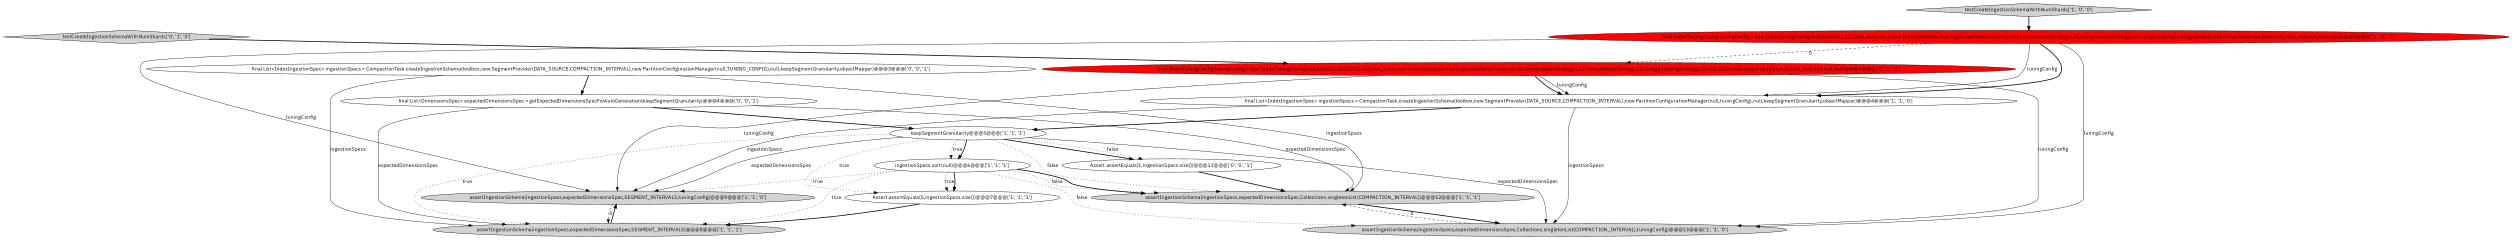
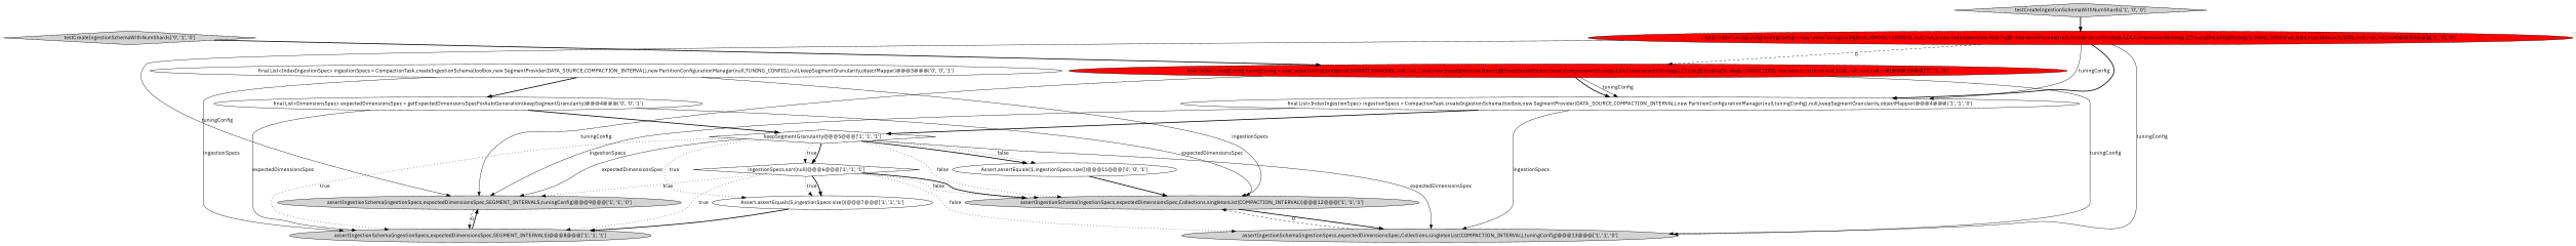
  digraph {
    fontname="IBM Plex Sans"
    node [fillcolor=white fontname="IBM Plex Sans" shape=ellipse style=filled]
    edge [fontname="IBM Plex Sans" style=bold]
    n1 [fillcolor=lightgray label="assertIngestionSchema(ingestionSpecs,expectedDimensionsSpec,Collections.singletonList(COMPACTION_INTERVAL))@@@12@@@['1', '1', '1']"]
    n2 [fillcolor=lightgray label="assertIngestionSchema(ingestionSpecs,expectedDimensionsSpec,Collections.singletonList(COMPACTION_INTERVAL),tuningConfig)@@@13@@@['1', '1', '0']"]
    n3 [label="Assert.assertEquals(5,ingestionSpecs.size())@@@7@@@['1', '1', '1']"]
    n4 [fillcolor=lightgray label="assertIngestionSchema(ingestionSpecs,expectedDimensionsSpec,SEGMENT_INTERVALS)@@@8@@@['1', '1', '1']"]
    n5 [fillcolor=lightgray label="assertIngestionSchema(ingestionSpecs,expectedDimensionsSpec,SEGMENT_INTERVALS,tuningConfig)@@@9@@@['1', '1', '0']"]
    n6 [fillcolor=lightgray label="testCreateIngestionSchemaWithNumShards['1', '0', '0']" shape=diamond]
    n7 [fillcolor=red label="final IndexTuningConfig tuningConfig = new IndexTuningConfig(null,500000,1000000L,null,null,3,new IndexSpec(new RoaringBitmapSerdeFactory(true),CompressionStrategy.LZ4,CompressionStrategy.LZF,LongEncodingStrategy.LONGS),5000,true,false,true,false,null,100L,null,null,null,null)@@@3@@@['1', '0', '0']"]
    n8 [label="final List<IndexIngestionSpec> ingestionSpecs = CompactionTask.createIngestionSchema(toolbox,new SegmentProvider(DATA_SOURCE,COMPACTION_INTERVAL),new PartitionConfigurationManager(null,tuningConfig),null,keepSegmentGranularity,objectMapper)@@@4@@@['1', '1', '0']"]
    n9 [fillcolor=red label="final IndexTuningConfig tuningConfig = new IndexTuningConfig(null,500000,1000000L,null,null,3,null,new IndexSpec(new RoaringBitmapSerdeFactory(true),CompressionStrategy.LZ4,CompressionStrategy.LZF,LongEncodingStrategy.LONGS),5000,true,false,true,false,null,100L,null,null,null,null)@@@3@@@['0', '1', '0']"]
-   n10 [label="keepSegmentGranularity@@@5@@@['1', '1', '1']"]
+   n10 [label="keepSegmentGranularity@@@5@@@['1', '1', '1']" shape=diamond]
    n11 [label="Assert.assertEquals(1,ingestionSpecs.size())@@@11@@@['0', '0', '1']"]
-   n12 [label="ingestionSpecs.sort(null)@@@6@@@['1', '1', '1']"]
+   n12 [label="ingestionSpecs.sort(null)@@@6@@@['1', '1', '1']" shape=diamond]
    n13 [label="final List<IndexIngestionSpec> ingestionSpecs = CompactionTask.createIngestionSchema(toolbox,new SegmentProvider(DATA_SOURCE,COMPACTION_INTERVAL),new PartitionConfigurationManager(null,TUNING_CONFIG),null,keepSegmentGranularity,objectMapper)@@@3@@@['0', '0', '1']"]
    n14 [label="final List<DimensionsSpec> expectedDimensionsSpec = getExpectedDimensionsSpecForAutoGeneration(keepSegmentGranularity)@@@4@@@['0', '0', '1']"]
    n15 [fillcolor=lightgray label="testCreateIngestionSchemaWithNumShards['0', '1', '0']" shape=diamond]
    n1 -> n2
    n2 -> n1 [label=0 style=dashed]
    n3 -> n4
    n4 -> n5
    n5 -> n4 [label=0 style=dashed]
    n6 -> n7
    n7 -> n2 [label=tuningConfig style=solid]
    n7 -> n5 [label=tuningConfig style=solid]
    n7 -> n8 [label=tuningConfig style=solid]
    n7 -> n8
    n7 -> n9 [label=0 style=dashed]
    n8 -> n2 [label=ingestionSpecs style=solid]
    n8 -> n5 [label=ingestionSpecs style=solid]
    n8 -> n10
    n9 -> n2 [label=tuningConfig style=solid]
    n9 -> n5 [label=tuningConfig style=solid]
    n9 -> n8 [label=tuningConfig style=solid]
    n9 -> n8
    n10 -> n1 [label=false style=dotted]
    n10 -> n2 [label=expectedDimensionsSpec style=solid]
    n10 -> n3 [label=true style=dotted]
    n10 -> n4 [label=true style=dotted]
    n10 -> n5 [label=expectedDimensionsSpec style=solid]
    n10 -> n11
    n10 -> n11 [label=false style=dotted]
    n10 -> n12 [label=true style=dotted]
    n10 -> n12
    n11 -> n1
    n12 -> n1 [label=false style=dotted]
    n12 -> n1
    n12 -> n2 [label=false style=dotted]
    n12 -> n3 [label=true style=dotted]
    n12 -> n3
    n12 -> n4 [label=true style=dotted]
    n12 -> n5 [label=true style=dotted]
    n13 -> n1 [label=ingestionSpecs style=solid]
    n13 -> n4 [label=ingestionSpecs style=solid]
    n13 -> n14
    n14 -> n1 [label=expectedDimensionsSpec style=solid]
    n14 -> n4 [label=expectedDimensionsSpec style=solid]
    n14 -> n10
    n15 -> n9
  }
